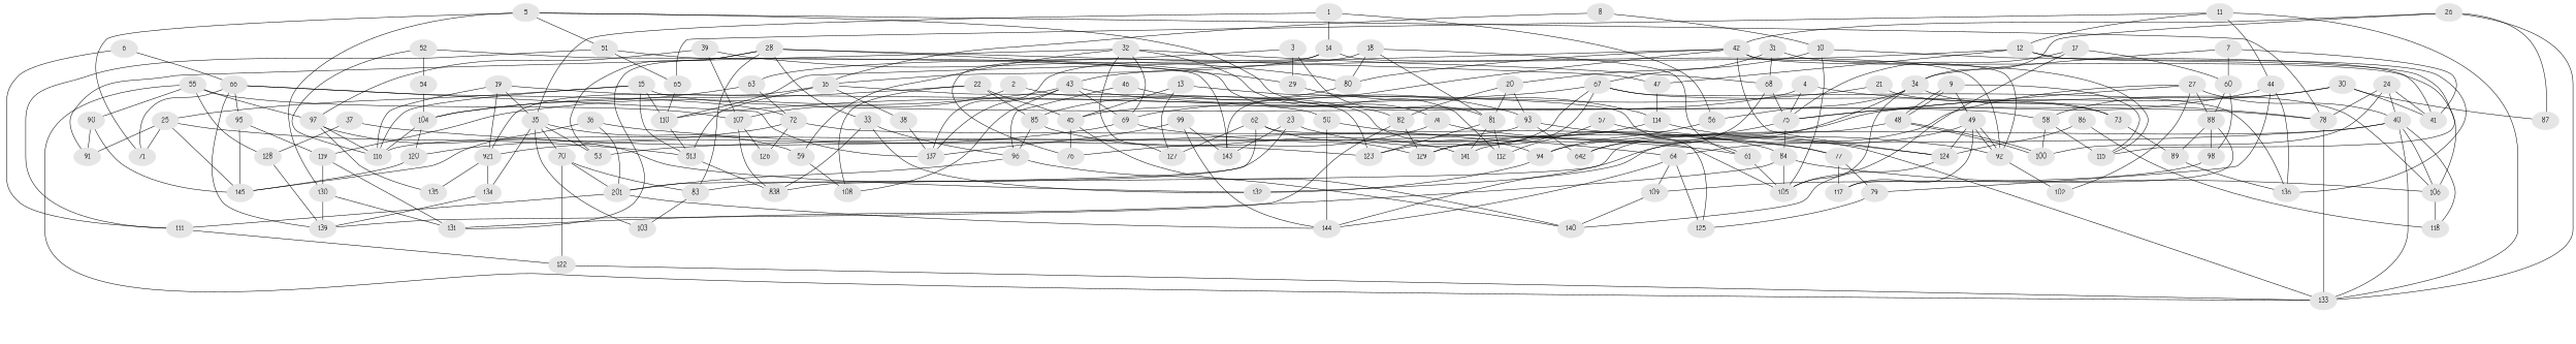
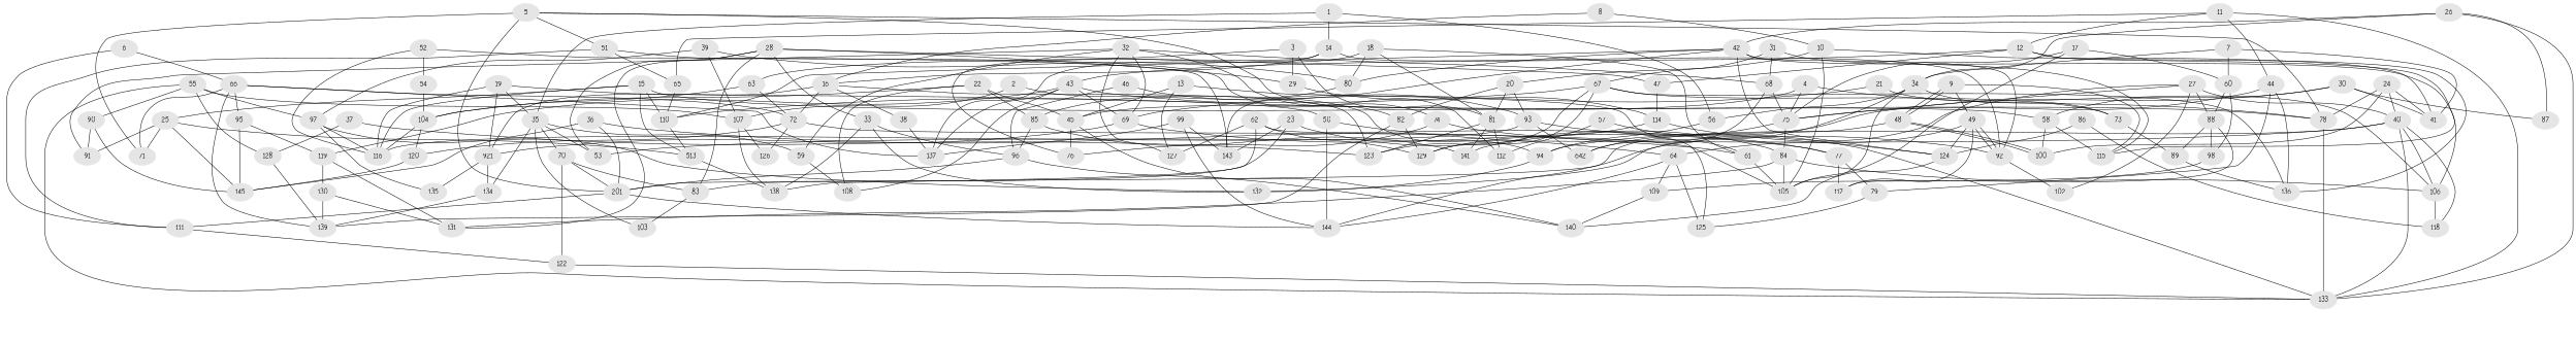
  graph {
    fontname="Comic Neue"
    node [color=gray90 fontname="Comic Neue" style=filled]
    edge [fontname="Comic Neue"]
    1
    14
    35
    56
    16
    76
    92
    53
    59
    70
    103
    134
    94
    2
    107
    132
-   138 [label=838]
+   138
    126
    3
    29
    63
    81
    114
    72
    104
    66
    71
    137
    95
    139
    112
    123
    141
    4
    45
    75
    78
    140
    84
    n40 [label=642]
    133
    5
    51
    130
    111
    65
    82
    131
    6
    122
    7
    34
    41
    60
    105
    73
    144
    88
    98
    8
    10
    20
    38
    n64 [label=921]
    9
    48
    49
    115
    100
    n70 [label=201]
    124
    64
    117
    93
    11
    12
    44
    43
    47
    136
    79
    110
    69
    108
    119
    13
    61
    127
    102
    15
    25
    58
    n93 [label=513]
    116
    91
    145
    120
    135
    17
    18
    80
    85
    19
    50
    129
    21
    106
    77
    118
    22
    96
    23
    83
    143
    24
    40
    26
    42
    87
    27
    89
    28
    33
    30
    31
    67
    68
    32
    74
    37
    128
    36
    39
    97
    125
    46
    109
    52
    54
    55
    90
    57
    62
    86
    99
    1 -- 14
    1 -- 35
    1 -- 56
    14 -- 16
    14 -- 76
    14 -- 92
    35 -- 53
    35 -- 59
    35 -- 70
    35 -- 103
    35 -- 134
    56 -- 94
-   16 -- n93
+   16 -- 72
    16 -- 123
    16 -- 38
    16 -- n64
    92 -- 102
    59 -- 108
    70 -- 122
    70 -- n70
    70 -- 83
    134 -- 139
    94 -- 132
    2 -- 94
    2 -- 107
    107 -- 138
    107 -- 126
    3 -- 29
    3 -- 63
    3 -- 81
    29 -- 114
    63 -- 72
    63 -- 104
    81 -- 112
    81 -- 123
    81 -- 141
    114 -- 124
    114 -- 129
    72 -- 126
    72 -- 105
    72 -- 120
    104 -- 116
    104 -- 120
    66 -- 72
    66 -- 71
    66 -- 137
    66 -- 95
    66 -- 139
    95 -- 119
    95 -- 145
    4 -- 45
    4 -- 75
    4 -- 78
    45 -- 76
    45 -- 140
    75 -- 84
    75 -- n40
    78 -- 133
    84 -- 131
    84 -- 105
    84 -- 106
    5 -- 71
    5 -- 112
    5 -- 78
    5 -- 51
-   5 -- 130
+   5 -- n70
    51 -- 111
    51 -- 65
    51 -- 82
    130 -- 139
    130 -- 131
    111 -- 122
    65 -- 110
    82 -- 139
    82 -- 129
    6 -- 66
    6 -- 111
    122 -- 133
    7 -- 34
    7 -- 41
    7 -- 60
    34 -- 56
    34 -- 105
    34 -- 73
    34 -- 144
    60 -- 88
    60 -- 98
    73 -- 89
    88 -- 98
    88 -- 117
    88 -- 89
    98 -- 109
    8 -- 16
    8 -- 10
    10 -- 41
    10 -- 105
    10 -- 20
    20 -- 81
    20 -- 82
    20 -- 93
    38 -- 137
    n64 -- 134
    n64 -- 135
    9 -- 48
    9 -- 48
    9 -- 49
    9 -- 115
    48 -- 100
    48 -- 100
    48 -- n70
    49 -- 92
    49 -- 92
    49 -- 124
    49 -- 64
    49 -- 117
    n70 -- 111
    n70 -- 144
    124 -- 140
    64 -- 144
    64 -- 125
    64 -- 109
    93 -- n40
    93 -- 133
    93 -- 116
    11 -- 133
    11 -- 65
    11 -- 12
    11 -- 44
    12 -- 115
    12 -- 43
    12 -- 47
    12 -- 136
    44 -- 75
    44 -- 136
    44 -- 79
    43 -- 137
    43 -- 78
    43 -- 69
    43 -- 108
    43 -- 119
    47 -- 114
    79 -- 125
    110 -- n93
    69 -- n64
    69 -- 77
    119 -- 130
    119 -- 131
    13 -- 45
    13 -- 61
    13 -- 127
    61 -- 105
    15 -- 110
    15 -- 25
    15 -- 58
    15 -- n93
    15 -- 116
    25 -- 71
    25 -- n93
    25 -- 91
    25 -- 145
    58 -- 115
    58 -- 100
    n93 -- 138
    120 -- 145
    17 -- 75
    17 -- 60
    17 -- 105
    18 -- 81
    18 -- 137
    18 -- 61
    18 -- 80
    80 -- 85
    85 -- 141
    85 -- 96
    19 -- 35
    19 -- n64
    19 -- 116
    19 -- 50
    50 -- 144
    50 -- 64
    21 -- 69
    21 -- 106
    106 -- 118
    77 -- 117
    77 -- 79
    22 -- 104
    22 -- 45
    22 -- 108
    22 -- 85
    96 -- 140
    96 -- n70
    23 -- 84
    23 -- 83
    23 -- 143
    83 -- 103
    24 -- 78
    24 -- 41
    24 -- 100
    24 -- 40
    40 -- 53
    40 -- 94
    40 -- 133
    40 -- 106
    40 -- 118
    26 -- 133
    26 -- 34
    26 -- 42
    26 -- 87
    42 -- 92
    42 -- 124
    42 -- 110
    42 -- 80
    42 -- 106
    42 -- 143
    27 -- 132
    27 -- 75
    27 -- 88
    27 -- 102
    27 -- 40
    89 -- 136
    28 -- 53
    28 -- 29
    28 -- 131
    28 -- 47
    28 -- 83
    28 -- 33
    33 -- 132
    33 -- 138
    33 -- 96
    30 -- 141
    30 -- 41
    30 -- 58
    30 -- 87
    31 -- 115
    31 -- 67
    31 -- 68
    67 -- 123
    67 -- 73
    67 -- 136
    67 -- 110
    67 -- 129
    68 -- 75
    68 -- n40
    32 -- 59
    32 -- 69
    32 -- 127
    32 -- 91
    32 -- 68
    32 -- 74
    74 -- 76
    74 -- 92
    37 -- 123
    37 -- 128
    128 -- 139
    36 -- n70
    36 -- 61
    36 -- 145
    39 -- 107
    39 -- 80
    39 -- 97
    97 -- 132
    97 -- 116
    97 -- 135
    46 -- 93
    46 -- 96
    109 -- 140
    52 -- 116
    52 -- 143
    52 -- 54
    54 -- 104
    55 -- 107
    55 -- 133
    55 -- 128
    55 -- 97
    55 -- 90
    90 -- 91
    90 -- 145
    57 -- 112
    57 -- 77
    62 -- 138
    62 -- 127
    62 -- 129
    62 -- 125
    86 -- 124
    86 -- 118
    99 -- 137
    99 -- 144
    99 -- 143
  }
